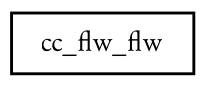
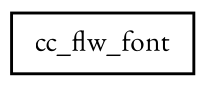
  digraph {
    rankdir=LR
    fontname="EB Garamond"
-   n1 [color=black fillcolor=white fontname="EB Garamond" fontsize=10 height=0.2 label=cc_flw_flw shape=record style=filled width=0.4]
+   n1 [color=black fillcolor=white fontname="EB Garamond" fontsize=10 height=0.2 label=cc_flw_font shape=record style=filled width=0.4]
  }
